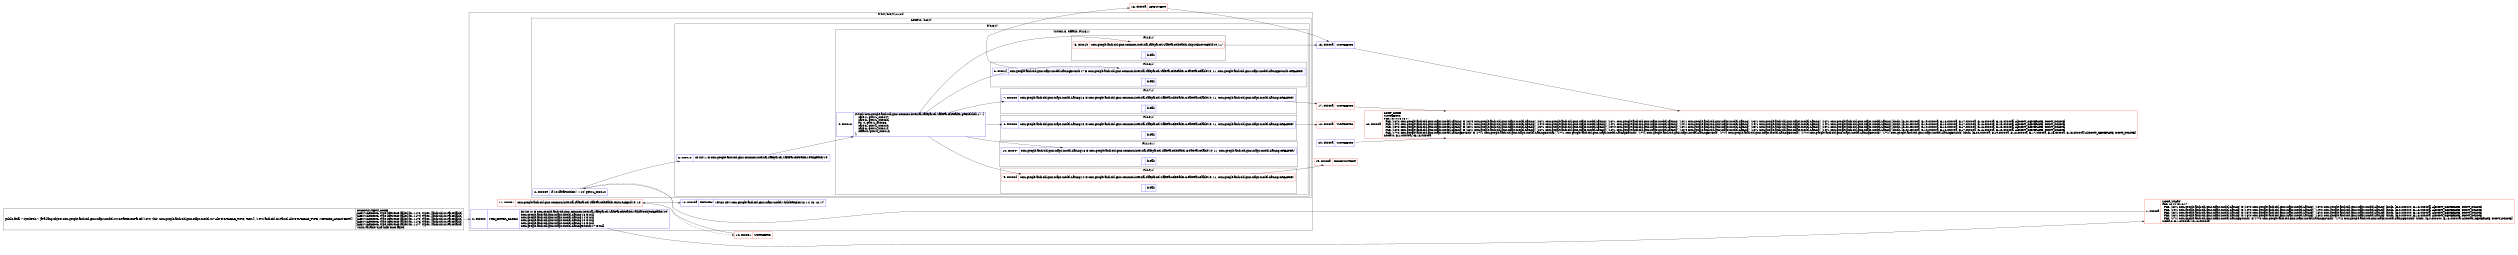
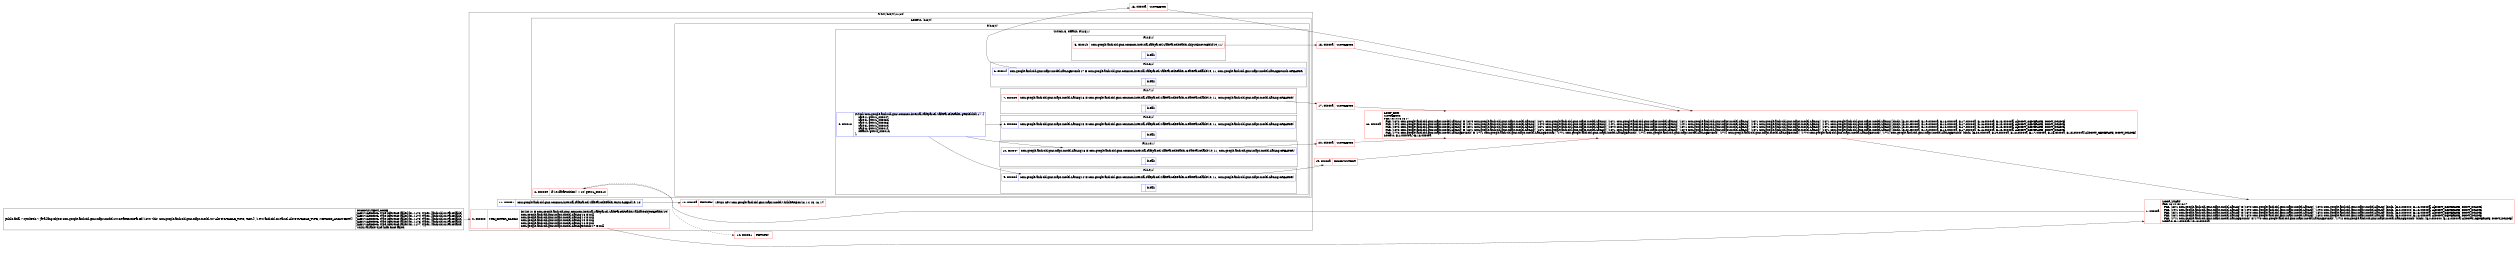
  digraph {
    rankdir=LR
    node [color=blue shape=record]
    n1 [label="{10\:\ 0x0047|com.google.android.gms.maps.model.LatLng r3 = com.google.android.gms.common.internal.safeparcel.SafeParcelReader.createParcelable(r9, r1, com.google.android.gms.maps.model.LatLng.CREATOR)\l}"]
    n2 [label="{|break\l}"]
-   n3 [color=red label="{9\:\ 0x003d|com.google.android.gms.maps.model.LatLng r4 = com.google.android.gms.common.internal.safeparcel.SafeParcelReader.createParcelable(r9, r1, com.google.android.gms.maps.model.LatLng.CREATOR)\l}"]
+   n3 [label="{9\:\ 0x003d|com.google.android.gms.maps.model.LatLng r4 = com.google.android.gms.common.internal.safeparcel.SafeParcelReader.createParcelable(r9, r1, com.google.android.gms.maps.model.LatLng.CREATOR)\l}"]
    n4 [label="{|break\l}"]
    n5 [label="{8\:\ 0x0033|com.google.android.gms.maps.model.LatLng r5 = com.google.android.gms.common.internal.safeparcel.SafeParcelReader.createParcelable(r9, r1, com.google.android.gms.maps.model.LatLng.CREATOR)\l}"]
    n6 [label="{|break\l}"]
-   n7 [label="{7\:\ 0x0029|com.google.android.gms.maps.model.LatLng r6 = com.google.android.gms.common.internal.safeparcel.SafeParcelReader.createParcelable(r9, r1, com.google.android.gms.maps.model.LatLng.CREATOR)\l}"]
+   n7 [color=red label="{7\:\ 0x0029|com.google.android.gms.maps.model.LatLng r6 = com.google.android.gms.common.internal.safeparcel.SafeParcelReader.createParcelable(r9, r1, com.google.android.gms.maps.model.LatLng.CREATOR)\l}"]
    n8 [label="{|break\l}"]
    n9 [label="{6\:\ 0x001f|com.google.android.gms.maps.model.LatLngBounds r7 = com.google.android.gms.common.internal.safeparcel.SafeParcelReader.createParcelable(r9, r1, com.google.android.gms.maps.model.LatLngBounds.CREATOR)\l}"]
    n10 [label="{|break\l}"]
    n11 [color=red label="{5\:\ 0x001b|com.google.android.gms.common.internal.safeparcel.SafeParcelReader.skipUnknownField(r9, r1)\l}"]
    n12 [label="{|break\l}"]
-   n13 [label="{4\:\ 0x0018|switch(com.google.android.gms.common.internal.safeparcel.SafeParcelReader.getFieldId(r1)) \{\l    case 2: goto L_0x0047;\l    case 3: goto L_0x003d;\l    for 4: goto L_0x0033;\l    case 5: goto L_0x0029;\l    case 6: goto L_0x001f;\l    default: goto L_0x001b;\l\}\l}"]
-   n14 [label="{3\:\ 0x0010|int int r1 = com.google.android.gms.common.internal.safeparcel.SafeParcelReader.readHeader(r9)\l}"]
-   n15 [label="{2\:\ 0x000e|if (r9.dataPosition() \< r0) goto L_0x0010\l}"]
-   n16 [label="{0\:\ 0x0000|MTH_ENTER_BLOCK\l|int int r0 = com.google.android.gms.common.internal.safeparcel.SafeParcelReader.validateObjectHeader(r9)\lcom.google.android.gms.maps.model.LatLng r3 = null\lcom.google.android.gms.maps.model.LatLng r4 = null\lcom.google.android.gms.maps.model.LatLng r5 = null\lcom.google.android.gms.maps.model.LatLng r6 = null\lcom.google.android.gms.maps.model.LatLngBounds r7 = null\l}"]
-   n17 [color=red label="{11\:\ 0x0051|com.google.android.gms.common.internal.safeparcel.SafeParcelReader.ensureAtEnd(r9, r0)\l}"]
-   n18 [label="{12\:\ 0x005a|RETURN\l|return new com.google.android.gms.maps.model.VisibleRegion(r3, r4, r5, r6, r7)\l}"]
-   n19 [label="{20\:\ 0x000a|SYNTHETIC\l}"]
+   n13 [label="{4\:\ 0x0018|switch(com.google.android.gms.common.internal.safeparcel.SafeParcelReader.getFieldId(r1)) \{\l    case 2: goto L_0x0047;\l    case 3: goto L_0x003d;\l    case 4: goto L_0x0033;\l    case 5: goto L_0x0029;\l    case 6: goto L_0x001f;\l    default: goto L_0x001b;\l\}\l}"]
+   n15 [color=red label="{2\:\ 0x000e|if (r9.dataPosition() \< r0) goto L_0x0010\l}"]
+   n16 [color=red label="{0\:\ 0x0000|MTH_ENTER_BLOCK\l|int int r0 = com.google.android.gms.common.internal.safeparcel.SafeParcelReader.validateObjectHeader(r9)\lcom.google.android.gms.maps.model.LatLng r3 = null\lcom.google.android.gms.maps.model.LatLng r4 = null\lcom.google.android.gms.maps.model.LatLng r5 = null\lcom.google.android.gms.maps.model.LatLng r6 = null\lcom.google.android.gms.maps.model.LatLngBounds r7 = null\l}"]
+   n17 [label="{11\:\ 0x0051|com.google.android.gms.common.internal.safeparcel.SafeParcelReader.ensureAtEnd(r9, r0)\l}"]
+   n18 [color=red label="{12\:\ 0x005a|RETURN\l|return new com.google.android.gms.maps.model.VisibleRegion(r3, r4, r5, r6, r7)\l}"]
+   n19 [color=red label="{20\:\ 0x000a|SYNTHETIC\l}"]
    n20 [color=red label="{19\:\ 0x000a|INCONSISTENT\l}"]
-   n21 [color=red label="{18\:\ 0x000a|SYNTHETIC\l}"]
    n22 [color=red label="{17\:\ 0x000a|SYNTHETIC\l}"]
-   n23 [color=red label="{16\:\ 0x000a|ARGUMENT\l}"]
-   n24 [label="{15\:\ 0x000a|SYNTHETIC\l}"]
-   n25 [color=red label="{14\:\ 0x0051|SYNTHETIC\l}"]
+   n23 [color=red label="{16\:\ 0x000a|SYNTHETIC\l}"]
+   n24 [color=red label="{15\:\ 0x000a|SYNTHETIC\l}"]
+   n25 [color=red label="{14\:\ 0x0051|RETURN\l}"]
    n26 [color=red label="{1\:\ 0x000a|LOOP_START\lPHI: r3 r4 r5 r6 r7 \l  PHI: (r3v1 com.google.android.gms.maps.model.LatLng) = (r3v0 com.google.android.gms.maps.model.LatLng), (r3v2 com.google.android.gms.maps.model.LatLng) binds: [B:0:0x0000, B:13:0x000a] A[DONT_GENERATE, DONT_INLINE]\l  PHI: (r4v1 com.google.android.gms.maps.model.LatLng) = (r4v0 com.google.android.gms.maps.model.LatLng), (r4v2 com.google.android.gms.maps.model.LatLng) binds: [B:0:0x0000, B:13:0x000a] A[DONT_GENERATE, DONT_INLINE]\l  PHI: (r5v1 com.google.android.gms.maps.model.LatLng) = (r5v0 com.google.android.gms.maps.model.LatLng), (r5v2 com.google.android.gms.maps.model.LatLng) binds: [B:0:0x0000, B:13:0x000a] A[DONT_GENERATE, DONT_INLINE]\l  PHI: (r6v1 com.google.android.gms.maps.model.LatLng) = (r6v0 com.google.android.gms.maps.model.LatLng), (r6v2 com.google.android.gms.maps.model.LatLng) binds: [B:0:0x0000, B:13:0x000a] A[DONT_GENERATE, DONT_INLINE]\l  PHI: (r7v1 com.google.android.gms.maps.model.LatLngBounds) = (r7v0 com.google.android.gms.maps.model.LatLngBounds), (r7v2 com.google.android.gms.maps.model.LatLngBounds) binds: [B:0:0x0000, B:13:0x000a] A[DONT_GENERATE, DONT_INLINE]\lLOOP:0: B:1:0x000a\-\>B:13:0x000a\l}"]
-   n27 [color=red label="{13\:\ 0x000a|LOOP_CODE\lSYNTHETIC\lPHI: r3 r4 r5 r6 r7 \l  PHI: (r3v2 com.google.android.gms.maps.model.LatLng) = (r3v4 com.google.android.gms.maps.model.LatLng), (r3v1 com.google.android.gms.maps.model.LatLng), (r3v1 com.google.android.gms.maps.model.LatLng), (r3v1 com.google.android.gms.maps.model.LatLng), (r3v1 com.google.android.gms.maps.model.LatLng), (r3v1 com.google.android.gms.maps.model.LatLng) binds: [B:20:0x000a, B:19:0x000a, B:18:0x000a, B:17:0x000a, B:16:0x000a, B:15:0x000a] A[DONT_GENERATE, DONT_INLINE]\l  PHI: (r4v2 com.google.android.gms.maps.model.LatLng) = (r4v1 com.google.android.gms.maps.model.LatLng), (r4v4 com.google.android.gms.maps.model.LatLng), (r4v1 com.google.android.gms.maps.model.LatLng), (r4v1 com.google.android.gms.maps.model.LatLng), (r4v1 com.google.android.gms.maps.model.LatLng), (r4v1 com.google.android.gms.maps.model.LatLng) binds: [B:20:0x000a, B:19:0x000a, B:18:0x000a, B:17:0x000a, B:16:0x000a, B:15:0x000a] A[DONT_GENERATE, DONT_INLINE]\l  PHI: (r5v2 com.google.android.gms.maps.model.LatLng) = (r5v1 com.google.android.gms.maps.model.LatLng), (r5v1 com.google.android.gms.maps.model.LatLng), (r5v4 com.google.android.gms.maps.model.LatLng), (r5v1 com.google.android.gms.maps.model.LatLng), (r5v1 com.google.android.gms.maps.model.LatLng), (r5v1 com.google.android.gms.maps.model.LatLng) binds: [B:20:0x000a, B:19:0x000a, B:18:0x000a, B:17:0x000a, B:16:0x000a, B:15:0x000a] A[DONT_GENERATE, DONT_INLINE]\l  PHI: (r6v2 com.google.android.gms.maps.model.LatLng) = (r6v1 com.google.android.gms.maps.model.LatLng), (r6v1 com.google.android.gms.maps.model.LatLng), (r6v1 com.google.android.gms.maps.model.LatLng), (r6v4 com.google.android.gms.maps.model.LatLng), (r6v1 com.google.android.gms.maps.model.LatLng), (r6v1 com.google.android.gms.maps.model.LatLng) binds: [B:20:0x000a, B:19:0x000a, B:18:0x000a, B:17:0x000a, B:16:0x000a, B:15:0x000a] A[DONT_GENERATE, DONT_INLINE]\l  PHI: (r7v2 com.google.android.gms.maps.model.LatLngBounds) = (r7v1 com.google.android.gms.maps.model.LatLngBounds), (r7v1 com.google.android.gms.maps.model.LatLngBounds), (r7v1 com.google.android.gms.maps.model.LatLngBounds), (r7v1 com.google.android.gms.maps.model.LatLngBounds), (r7v4 com.google.android.gms.maps.model.LatLngBounds), (r7v1 com.google.android.gms.maps.model.LatLngBounds) binds: [B:20:0x000a, B:19:0x000a, B:18:0x000a, B:17:0x000a, B:16:0x000a, B:15:0x000a] A[DONT_GENERATE, DONT_INLINE]\lLOOP:0: B:1:0x000a\-\>B:13:0x000a\l}"]
+   n27 [color=red label="{13\:\ 0x000a|LOOP_END\lSYNTHETIC\lPHI: r3 r4 r5 r6 r7 \l  PHI: (r3v2 com.google.android.gms.maps.model.LatLng) = (r3v4 com.google.android.gms.maps.model.LatLng), (r3v1 com.google.android.gms.maps.model.LatLng), (r3v1 com.google.android.gms.maps.model.LatLng), (r3v1 com.google.android.gms.maps.model.LatLng), (r3v1 com.google.android.gms.maps.model.LatLng), (r3v1 com.google.android.gms.maps.model.LatLng) binds: [B:20:0x000a, B:19:0x000a, B:18:0x000a, B:17:0x000a, B:16:0x000a, B:15:0x000a] A[DONT_GENERATE, DONT_INLINE]\l  PHI: (r4v2 com.google.android.gms.maps.model.LatLng) = (r4v1 com.google.android.gms.maps.model.LatLng), (r4v4 com.google.android.gms.maps.model.LatLng), (r4v1 com.google.android.gms.maps.model.LatLng), (r4v1 com.google.android.gms.maps.model.LatLng), (r4v1 com.google.android.gms.maps.model.LatLng), (r4v1 com.google.android.gms.maps.model.LatLng) binds: [B:20:0x000a, B:19:0x000a, B:18:0x000a, B:17:0x000a, B:16:0x000a, B:15:0x000a] A[DONT_GENERATE, DONT_INLINE]\l  PHI: (r5v2 com.google.android.gms.maps.model.LatLng) = (r5v1 com.google.android.gms.maps.model.LatLng), (r5v1 com.google.android.gms.maps.model.LatLng), (r5v4 com.google.android.gms.maps.model.LatLng), (r5v1 com.google.android.gms.maps.model.LatLng), (r5v1 com.google.android.gms.maps.model.LatLng), (r5v1 com.google.android.gms.maps.model.LatLng) binds: [B:20:0x000a, B:19:0x000a, B:18:0x000a, B:17:0x000a, B:16:0x000a, B:15:0x000a] A[DONT_GENERATE, DONT_INLINE]\l  PHI: (r6v2 com.google.android.gms.maps.model.LatLng) = (r6v1 com.google.android.gms.maps.model.LatLng), (r6v1 com.google.android.gms.maps.model.LatLng), (r6v1 com.google.android.gms.maps.model.LatLng), (r6v4 com.google.android.gms.maps.model.LatLng), (r6v1 com.google.android.gms.maps.model.LatLng), (r6v1 com.google.android.gms.maps.model.LatLng) binds: [B:20:0x000a, B:19:0x000a, B:18:0x000a, B:17:0x000a, B:16:0x000a, B:15:0x000a] A[DONT_GENERATE, DONT_INLINE]\l  PHI: (r7v2 com.google.android.gms.maps.model.LatLngBounds) = (r7v1 com.google.android.gms.maps.model.LatLngBounds), (r7v1 com.google.android.gms.maps.model.LatLngBounds), (r7v1 com.google.android.gms.maps.model.LatLngBounds), (r7v1 com.google.android.gms.maps.model.LatLngBounds), (r7v4 com.google.android.gms.maps.model.LatLngBounds), (r7v1 com.google.android.gms.maps.model.LatLngBounds) binds: [B:20:0x000a, B:19:0x000a, B:18:0x000a, B:17:0x000a, B:16:0x000a, B:15:0x000a] A[DONT_GENERATE, DONT_INLINE]\lLOOP:0: B:1:0x000a\-\>B:13:0x000a\l}"]
    n28 [label="{public final \/* synthetic *\/ java.lang.Object com.google.android.gms.maps.model.zzv.createFromParcel((r8v0 'this' com.google.android.gms.maps.model.zzv A[IMMUTABLE_TYPE, THIS]), (r9v0 android.os.Parcel A[IMMUTABLE_TYPE, METHOD_ARGUMENT]))  | INCONSISTENT_CODE\lJADX WARNING: type inference failed for: r1v3, types: [android.os.Parcelable]\lJADX WARNING: type inference failed for: r1v4, types: [android.os.Parcelable]\lJADX WARNING: type inference failed for: r1v5, types: [android.os.Parcelable]\lJADX WARNING: type inference failed for: r1v6, types: [android.os.Parcelable]\lJADX WARNING: type inference failed for: r1v7, types: [android.os.Parcelable]\lMulti\-variable type inference failed\l}" color=""]
    subgraph cluster_1 {
      label="R(4:0|(2:3|4)|11|12)"
      n16
      n17
      n18
      subgraph cluster_2 {
        label="LOOP:0: (2:3|4)"
        n15
        subgraph cluster_3 {
          label="R(2:3|4)"
-         n14
          subgraph cluster_4 {
            label="Switch: 5, default: R(2:5|1)"
            n13
            subgraph cluster_5 {
              label="R(2:10|1)"
              n1
              n2
            }
            subgraph cluster_6 {
              label="R(2:9|1)"
              n3
              n4
            }
            subgraph cluster_7 {
              label="R(2:8|1)"
              n5
              n6
            }
            subgraph cluster_8 {
              label="R(2:7|1)"
              n7
              n8
            }
            subgraph cluster_9 {
              label="R(2:6|1)"
              n9
              n10
            }
            subgraph cluster_10 {
              label="R(2:5|1)"
              n11
              n12
            }
          }
        }
      }
    }
+   n1 -> n19
    n3 -> n20
-   n5 -> n21
    n7 -> n22
    n9 -> n23
    n11 -> n24
    n13 -> n1
    n13 -> n3
    n13 -> n5
-   n13 -> n7
-   n13 -> n9
-   n13 -> n11
-   n14 -> n13
-   n15 -> n14
    n15 -> n25 [style=dashed]
    n16 -> n26
    n17 -> n18
    n19 -> n27
+   n20 -> n27
    n22 -> n27
-   n23 -> n24
+   n23 -> n27
    n24 -> n27
-   n25 -> n17
    n26 -> n15
+   n27 -> n26
    n28 -> n16
  }
